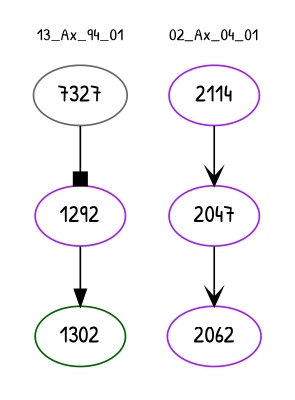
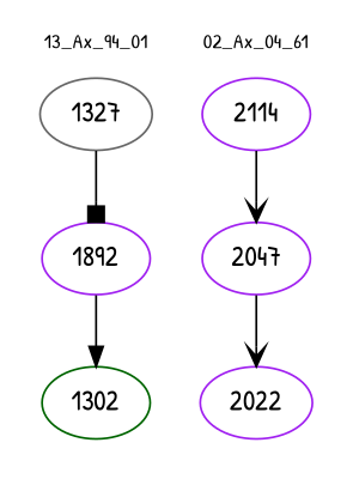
  digraph {
    fontname="Patrick Hand"
    node [color=purple fontname="Patrick Hand"]
    edge [arrowhead=vee color=black fontname="Patrick Hand"]
-   n1 [color=gray40 label=7327]
-   n2 [label=1292]
+   n1 [color=gray40 label=1327]
+   n2 [label=1892]
    n3 [color=darkgreen label=1302]
    n4 [label=2114]
    n5 [label=2047]
-   n6 [label=2062]
+   n6 [label=2022]
    subgraph cluster_1 {
      color=white
      fontsize=10
      label="13_Ax_94_01"
      n1
      n2
      n3
    }
    subgraph cluster_2 {
      color=white
      fontsize=10
-     label="02_Ax_04_01"
+     label="02_Ax_04_61"
      n4
      n5
      n6
    }
    n1 -> n2 [arrowhead=box]
    n2 -> n3 [arrowhead=normal]
    n4 -> n5
    n5 -> n6
  }
